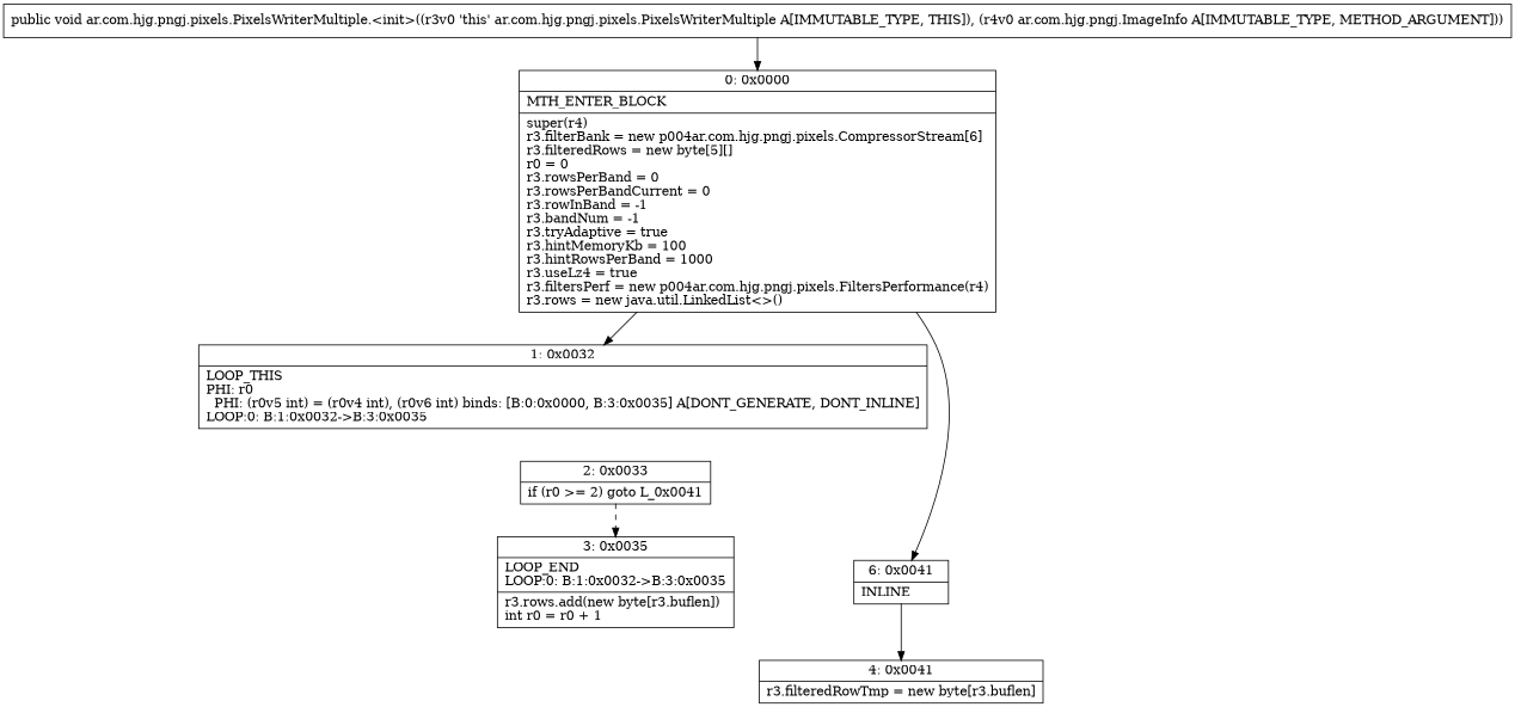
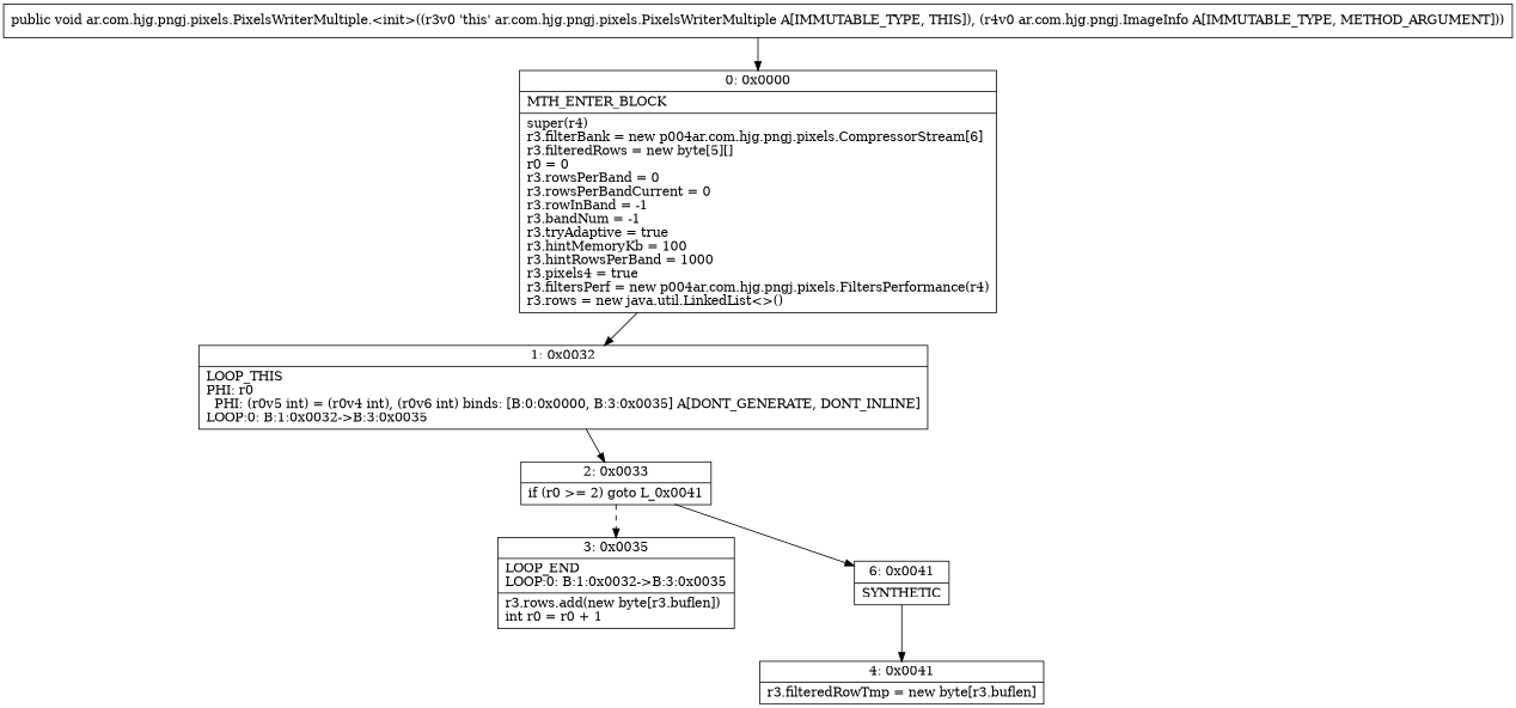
  digraph {
    node [shape=record]
-   n1 [label="{0\:\ 0x0000|MTH_ENTER_BLOCK\l|super(r4)\lr3.filterBank = new p004ar.com.hjg.pngj.pixels.CompressorStream[6]\lr3.filteredRows = new byte[5][]\lr0 = 0\lr3.rowsPerBand = 0\lr3.rowsPerBandCurrent = 0\lr3.rowInBand = \-1\lr3.bandNum = \-1\lr3.tryAdaptive = true\lr3.hintMemoryKb = 100\lr3.hintRowsPerBand = 1000\lr3.useLz4 = true\lr3.filtersPerf = new p004ar.com.hjg.pngj.pixels.FiltersPerformance(r4)\lr3.rows = new java.util.LinkedList\<\>()\l}"]
+   n1 [label="{0\:\ 0x0000|MTH_ENTER_BLOCK\l|super(r4)\lr3.filterBank = new p004ar.com.hjg.pngj.pixels.CompressorStream[6]\lr3.filteredRows = new byte[5][]\lr0 = 0\lr3.rowsPerBand = 0\lr3.rowsPerBandCurrent = 0\lr3.rowInBand = \-1\lr3.bandNum = \-1\lr3.tryAdaptive = true\lr3.hintMemoryKb = 100\lr3.hintRowsPerBand = 1000\lr3.pixels4 = true\lr3.filtersPerf = new p004ar.com.hjg.pngj.pixels.FiltersPerformance(r4)\lr3.rows = new java.util.LinkedList\<\>()\l}"]
    n2 [label="{1\:\ 0x0032|LOOP_THIS\lPHI: r0 \l  PHI: (r0v5 int) = (r0v4 int), (r0v6 int) binds: [B:0:0x0000, B:3:0x0035] A[DONT_GENERATE, DONT_INLINE]\lLOOP:0: B:1:0x0032\-\>B:3:0x0035\l}"]
    n3 [label="{2\:\ 0x0033|if (r0 \>= 2) goto L_0x0041\l}"]
    n4 [label="{3\:\ 0x0035|LOOP_END\lLOOP:0: B:1:0x0032\-\>B:3:0x0035\l|r3.rows.add(new byte[r3.buflen])\lint r0 = r0 + 1\l}"]
-   n5 [label="{6\:\ 0x0041|INLINE\l}"]
+   n5 [label="{6\:\ 0x0041|SYNTHETIC\l}"]
    n6 [label="{4\:\ 0x0041|r3.filteredRowTmp = new byte[r3.buflen]\l}"]
    n7 [label="{public void ar.com.hjg.pngj.pixels.PixelsWriterMultiple.\<init\>((r3v0 'this' ar.com.hjg.pngj.pixels.PixelsWriterMultiple A[IMMUTABLE_TYPE, THIS]), (r4v0 ar.com.hjg.pngj.ImageInfo A[IMMUTABLE_TYPE, METHOD_ARGUMENT])) }"]
    n1 -> n2
+   n2 -> n3
    n3 -> n4 [style=dashed]
-   n1 -> n5
+   n3 -> n5
    n5 -> n6
    n7 -> n1
  }
